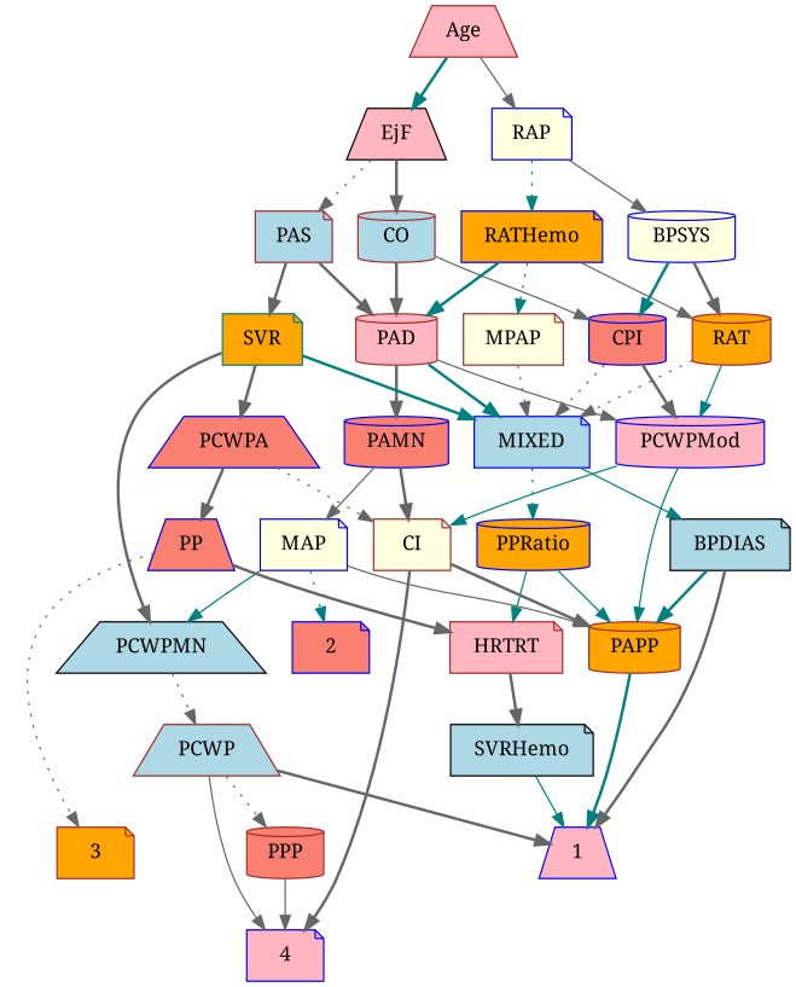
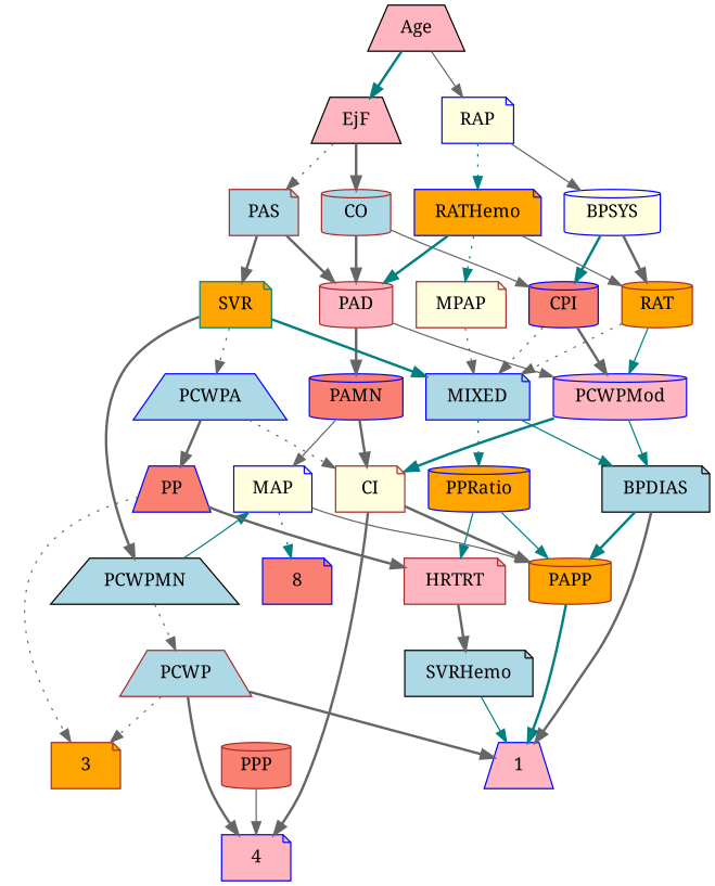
  strict digraph {
    fontname="Noto Serif"
    node [color=blue fillcolor=lightblue fontname="Noto Serif" shape=note style=filled]
    edge [color=gray40 fontname="Noto Serif" style=bold]
    1 [fillcolor=lightpink height=0.5 shape=trapezium width=0.75]
-   2 [fillcolor=salmon height=0.5 width=0.75]
+   2 [fillcolor=salmon height=0.5 width=0.75 label=8]
    3 [color=brown fillcolor=orange height=0.5 width=0.75]
    4 [fillcolor=lightpink height=0.5 width=0.75]
-   Age [color=brown fillcolor=lightpink height=0.5 shape=trapezium width=0.75]
+   Age [color=black fillcolor=lightpink height=0.5 shape=trapezium width=0.75]
    EjF [color=black fillcolor=lightpink height=0.5 shape=trapezium width=0.75]
    RAP [fillcolor=lightyellow height=0.5 width=0.77632]
    CO [color=brown height=0.5 shape=cylinder width=0.75]
    PAS [color=brown height=0.5 width=0.75]
    BPSYS [fillcolor=lightyellow height=0.5 shape=cylinder width=1.0471]
    RATHemo [fillcolor=orange height=0.5 width=1.3721]
    CPI [fillcolor=salmon height=0.5 shape=cylinder width=0.75]
    PAD [color=brown fillcolor=lightpink height=0.5 shape=cylinder width=0.79437]
    SVR [color=teal fillcolor=orange height=0.5 width=0.77632]
    RAT [color=brown fillcolor=orange height=0.5 shape=cylinder width=0.75827]
    MPAP [color=brown fillcolor=lightyellow height=0.5 width=0.97491]
    MIXED [height=0.5 width=1.1193]
    PCWPMod [fillcolor=lightpink height=0.5 shape=cylinder width=1.4443]
    PAMN [fillcolor=salmon height=0.5 shape=cylinder width=1.011]
-   PCWPA [fillcolor=salmon height=0.5 shape=trapezium width=1.1555]
+   PCWPA [height=0.5 shape=trapezium width=1.1555]
    PCWPMN [color=black height=0.5 shape=trapezium width=1.3902]
    BPDIAS [color=black height=0.5 width=1.1735]
    PPRatio [fillcolor=orange height=0.5 shape=cylinder width=1.1013]
    PAPP [color=brown fillcolor=orange height=0.5 shape=cylinder width=0.88464]
    HRTRT [color=brown fillcolor=lightpink height=0.5 width=1.1013]
    SVRHemo [color=black height=0.5 width=1.3902]
    CI [color=brown fillcolor=lightyellow height=0.5 width=0.75]
    MAP [fillcolor=lightyellow height=0.5 width=0.84854]
    PP [fillcolor=salmon height=0.5 shape=trapezium width=0.75]
    PCWP [color=brown height=0.5 shape=trapezium width=0.97491]
    PPP [color=brown fillcolor=salmon height=0.5 shape=cylinder width=0.75]
    Age -> EjF [color=teal]
    Age -> RAP [style=solid]
    EjF -> CO
    EjF -> PAS [style=dotted]
    RAP -> BPSYS [style=solid]
    RAP -> RATHemo [color=teal style=dotted]
    CO -> CPI [style=solid]
    CO -> PAD
    PAS -> PAD
    PAS -> SVR
    BPSYS -> CPI [color=teal]
    BPSYS -> RAT
    RATHemo -> PAD [color=teal]
    RATHemo -> RAT [style=solid]
    RATHemo -> MPAP [color=teal style=dotted]
    CPI -> MIXED [style=dotted]
    CPI -> PCWPMod
-   PAD -> MIXED [color=teal]
    PAD -> PCWPMod [style=solid]
    PAD -> PAMN
    SVR -> MIXED [color=teal]
-   SVR -> PCWPA
+   SVR -> PCWPA [style=dotted]
    SVR -> PCWPMN
    RAT -> MIXED [style=dotted]
    RAT -> PCWPMod [color=teal style=solid]
    MPAP -> MIXED [style=dotted]
    MIXED -> BPDIAS [color=teal style=solid]
    MIXED -> PPRatio [color=teal style=dotted]
-   PCWPMod -> PAPP [color=teal style=solid]
-   PCWPMod -> CI [color=teal style=solid]
+   PCWPMod -> BPDIAS [color=teal style=solid]
+   PCWPMod -> CI [color=teal]
    PAMN -> CI
    PAMN -> MAP [style=solid]
    PCWPA -> CI [style=dotted]
    PCWPA -> PP
-   MAP -> PCWPMN [color=teal style=solid]
+   PCWPMN -> MAP [color=teal style=solid]
    PCWPMN -> PCWP [style=dotted]
    BPDIAS -> 1
    BPDIAS -> PAPP [color=teal]
    PPRatio -> PAPP [color=teal style=solid]
    PPRatio -> HRTRT [color=teal style=solid]
    PAPP -> 1 [color=teal]
    HRTRT -> SVRHemo
    SVRHemo -> 1 [color=teal style=solid]
    CI -> 4
    CI -> PAPP
    MAP -> 2 [color=teal style=dotted]
    MAP -> PAPP [style=solid]
    PP -> 3 [style=dotted]
    PP -> HRTRT
    PCWP -> 1
-   PCWP -> 4 [style=solid]
-   PCWP -> PPP [style=dotted]
+   PCWP -> 4
+   PCWP -> 3 [style=dotted]
    PPP -> 4 [style=solid]
  }
